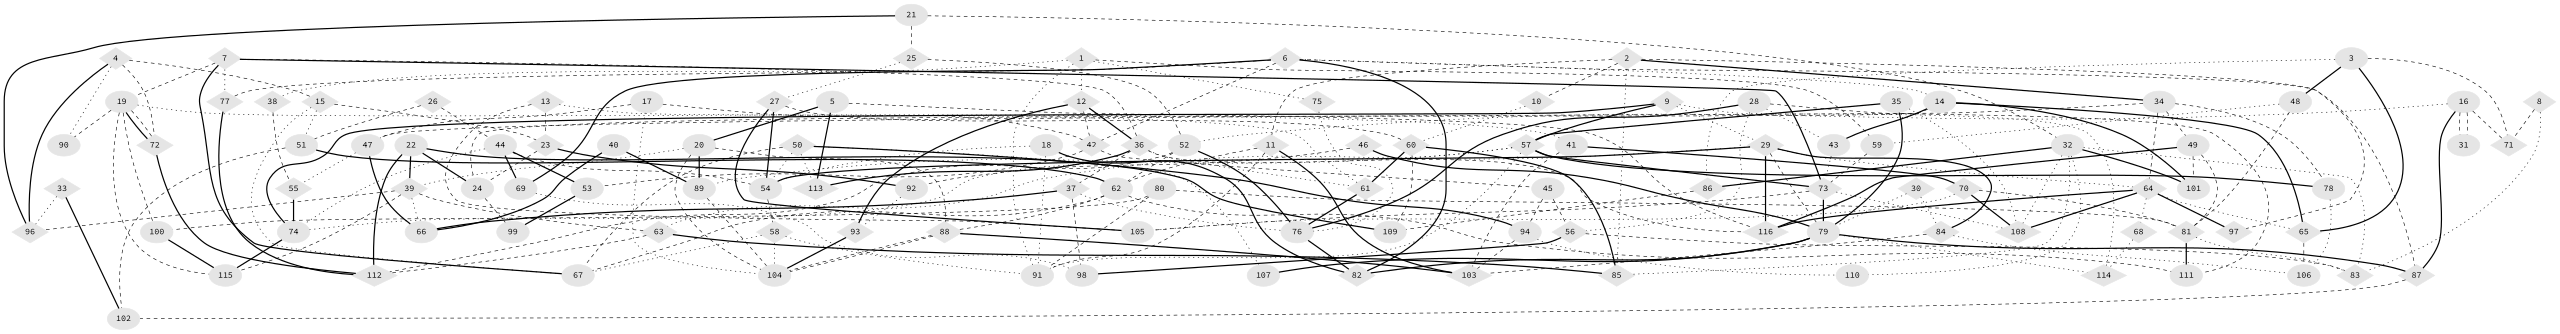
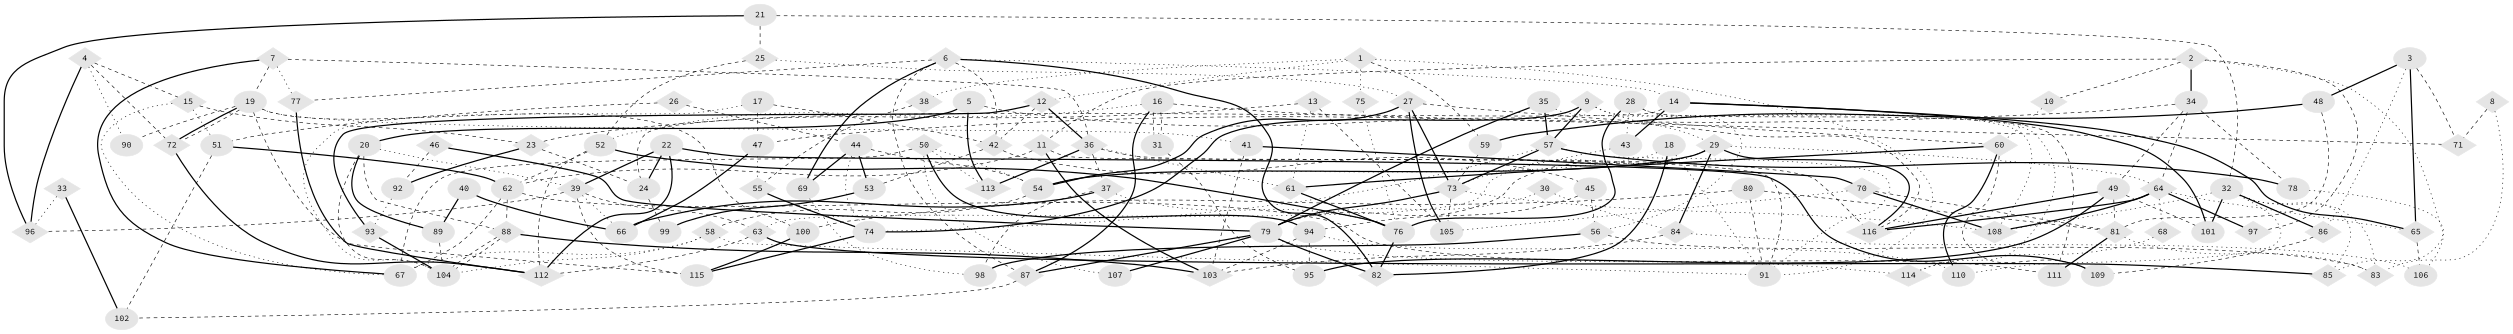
  graph {
    fontname="Source Code Pro"
    node [color=gray90 fontname="Source Code Pro" shape=diamond style=filled]
    edge [fontname="Source Code Pro" style=dashed]
    1
    12
    38
    59 [shape=ellipse]
    75
    91 [shape=ellipse]
    42
    36
    93
    55
    73
    76 [shape=ellipse]
    2
    10
    11
    34 [shape=ellipse]
    85
    97
    60
    62 [shape=ellipse]
    103
    47 [shape=ellipse]
    64
    49 [shape=ellipse]
    78 [shape=ellipse]
    3 [shape=ellipse]
    48 [shape=ellipse]
    65
    71
    86
    81
    106 [shape=ellipse]
    109 [shape=ellipse]
    4
    15
    72
    90 [shape=ellipse]
    96
    67 [shape=ellipse]
    23
    51 [shape=ellipse]
    112
    5 [shape=ellipse]
    20 [shape=ellipse]
    113
    116
    104 [shape=ellipse]
    39
    88
    89 [shape=ellipse]
    14 [shape=ellipse]
    6
    69 [shape=ellipse]
    77
    82
    87
    24 [shape=ellipse]
    43 [shape=ellipse]
    101 [shape=ellipse]
    45 [shape=ellipse]
    53 [shape=ellipse]
    98 [shape=ellipse]
    102 [shape=ellipse]
    7
    19 [shape=ellipse]
    41 [shape=ellipse]
    100 [shape=ellipse]
    115 [shape=ellipse]
    61
    37
    105 [shape=ellipse]
    79 [shape=ellipse]
    108
    8
    83
    9
    29
    57
    74 [shape=ellipse]
    114
    54 [shape=ellipse]
    63
    84
    111 [shape=ellipse]
    13
    92 [shape=ellipse]
    99 [shape=ellipse]
    16 [shape=ellipse]
    31 [shape=ellipse]
    52 [shape=ellipse]
+   95 [shape=ellipse]
    17 [shape=ellipse]
    66 [shape=ellipse]
    18 [shape=ellipse]
    58
    70
    21 [shape=ellipse]
    25
    32 [shape=ellipse]
    27
    110 [shape=ellipse]
    22 [shape=ellipse]
    26
    44 [shape=ellipse]
    28 [shape=ellipse]
    56
    68
    107 [shape=ellipse]
    30
    33
    35 [shape=ellipse]
    40 [shape=ellipse]
    94 [shape=ellipse]
    46
    50
    80 [shape=ellipse]
    1 -- 12 [style=dotted]
    1 -- 38 [style=dotted]
    1 -- 59
    1 -- 75 [style=dotted]
    1 -- 91 [style=dotted]
    12 -- 42
    12 -- 36 [style=bold]
    12 -- 93 [style=bold]
    38 -- 55
    59 -- 73
    75 -- 76 [style=dotted]
    42 -- 45
    42 -- 53
    36 -- 113 [style=bold]
    36 -- 116
    36 -- 61 [style=dotted]
    36 -- 37
    93 -- 104 [style=bold]
    55 -- 74 [style=bold]
    73 -- 105
    73 -- 79 [style=bold]
    73 -- 108 [style=dotted]
    76 -- 82 [style=bold]
    2 -- 10
    2 -- 11
    2 -- 34 [style=bold]
    2 -- 85 [style=dotted]
    2 -- 97
    10 -- 60 [style=dotted]
    11 -- 91
    11 -- 62
    11 -- 103 [style=bold]
    34 -- 47
    34 -- 64
    34 -- 49
    34 -- 78
-   60 -- 85 [style=bold]
+   60 -- 110 [style=bold]
    60 -- 109
    60 -- 61 [style=bold]
    62 -- 67
    62 -- 88
    62 -- 111
    47 -- 55 [style=dotted]
    47 -- 66 [style=bold]
    64 -- 97 [style=bold]
    64 -- 65 [style=dotted]
    64 -- 116 [style=bold]
    64 -- 108 [style=bold]
    64 -- 68 [style=dotted]
    49 -- 81
    49 -- 116 [style=bold]
    49 -- 101
+   49 -- 95 [style=bold]
    78 -- 106 [style=dotted]
    3 -- 48 [style=bold]
    3 -- 65 [style=bold]
    3 -- 71
    3 -- 86 [style=dotted]
-   48 -- 59 [style=dotted]
+   48 -- 59 [style=bold]
    48 -- 81
    65 -- 106
    86 -- 109
    81 -- 83 [style=dotted]
    81 -- 111 [style=bold]
    4 -- 15
    4 -- 72
    4 -- 90 [style=dotted]
    4 -- 96 [style=bold]
    15 -- 67 [style=dotted]
    15 -- 23
    15 -- 51 [style=dotted]
    72 -- 112 [style=bold]
    23 -- 24
    23 -- 92 [style=bold]
    51 -- 62 [style=bold]
    51 -- 102
    5 -- 20 [style=bold]
    5 -- 113 [style=bold]
    5 -- 116
    20 -- 104
    20 -- 39 [style=dotted]
    20 -- 88
    20 -- 89 [style=bold]
    39 -- 96
    39 -- 115
    39 -- 63
    39 -- 66 [style=dotted]
    88 -- 103 [style=bold]
    88 -- 104
    88 -- 104
    89 -- 104
    14 -- 65 [style=bold]
    14 -- 24
    14 -- 43 [style=bold]
    14 -- 101 [style=bold]
    6 -- 42
    6 -- 14 [style=dotted]
    6 -- 69 [style=bold]
    6 -- 77
    6 -- 82 [style=bold]
    6 -- 87
    69 -- 98 [style=dotted]
    77 -- 112 [style=bold]
    87 -- 102
    24 -- 99
    43 -- 73 [style=dotted]
    45 -- 56
    45 -- 94
    53 -- 99 [style=bold]
    7 -- 36
-   7 -- 73 [style=bold]
+   27 -- 73 [style=bold]
    7 -- 67 [style=bold]
    7 -- 77 [style=dotted]
    7 -- 19
    19 -- 72 [style=bold]
    19 -- 72
    19 -- 90
    19 -- 41 [style=dotted]
    19 -- 100
    19 -- 115
    41 -- 103
    41 -- 70 [style=bold]
    100 -- 115 [style=bold]
    61 -- 76 [style=bold]
    37 -- 76 [style=dotted]
    37 -- 98
    37 -- 66 [style=bold]
    79 -- 82 [style=bold]
    79 -- 87 [style=bold]
    79 -- 114 [style=dotted]
    79 -- 107 [style=bold]
    8 -- 71
    8 -- 83 [style=dotted]
    9 -- 29 [style=dotted]
    9 -- 57 [style=bold]
    9 -- 74 [style=bold]
    9 -- 114 [style=dotted]
    29 -- 64 [style=dotted]
    29 -- 116 [style=bold]
    29 -- 79
    29 -- 54 [style=bold]
    29 -- 63 [style=dotted]
    29 -- 84 [style=bold]
    57 -- 91 [style=dotted]
    57 -- 73 [style=bold]
    57 -- 78 [style=bold]
-   57 -- 89 [style=dotted]
    57 -- 74 [style=dotted]
    74 -- 115 [style=bold]
    54 -- 58
    63 -- 85 [style=bold]
    63 -- 112
    84 -- 103
    84 -- 106 [style=dotted]
    13 -- 23
    13 -- 61 [style=dotted]
    13 -- 105
    92 -- 93 [style=dotted]
    16 -- 71
    16 -- 87 [style=bold]
    16 -- 31
    16 -- 31
    16 -- 52 [style=dotted]
+   31 -- 95
    52 -- 76 [style=bold]
    52 -- 62
    52 -- 112
    17 -- 42
    17 -- 47
    17 -- 104 [style=dotted]
    18 -- 91 [style=dotted]
    18 -- 82 [style=bold]
    18 -- 54 [style=dotted]
    58 -- 91 [style=dotted]
    58 -- 67 [style=dotted]
    58 -- 104 [style=dotted]
    70 -- 81
    70 -- 105 [style=dotted]
    70 -- 108 [style=bold]
    21 -- 96 [style=bold]
    21 -- 25
    21 -- 32
    25 -- 52
    25 -- 27 [style=dotted]
    32 -- 85 [style=dotted]
    32 -- 86 [style=bold]
    32 -- 101 [style=bold]
    32 -- 108 [style=dotted]
    32 -- 83 [style=dotted]
    32 -- 110 [style=dotted]
    27 -- 60
    27 -- 105 [style=bold]
    27 -- 54 [style=bold]
    22 -- 109 [style=bold]
    22 -- 112 [style=bold]
    22 -- 39 [style=bold]
    22 -- 24 [style=bold]
    26 -- 51
    26 -- 44
    44 -- 69 [style=bold]
    44 -- 53 [style=bold]
    44 -- 74 [style=dotted]
    44 -- 54
    28 -- 76 [style=bold]
    28 -- 43 [style=dotted]
    28 -- 111
    28 -- 56 [style=dotted]
    56 -- 98 [style=bold]
    56 -- 83
    68 -- 114 [style=dotted]
    30 -- 79 [style=dotted]
    30 -- 84 [style=dotted]
    33 -- 96 [style=dotted]
    33 -- 102 [style=bold]
    35 -- 79 [style=bold]
    35 -- 108 [style=dotted]
    35 -- 57 [style=bold]
    40 -- 89 [style=bold]
    40 -- 66 [style=bold]
    94 -- 103
+   94 -- 95
    94 -- 110 [style=dotted]
    46 -- 79 [style=bold]
    46 -- 92
    50 -- 67
    50 -- 113 [style=dotted]
    50 -- 54 [style=dotted]
    50 -- 107 [style=dotted]
    50 -- 94 [style=bold]
    80 -- 91
    80 -- 81
    80 -- 100
  }
